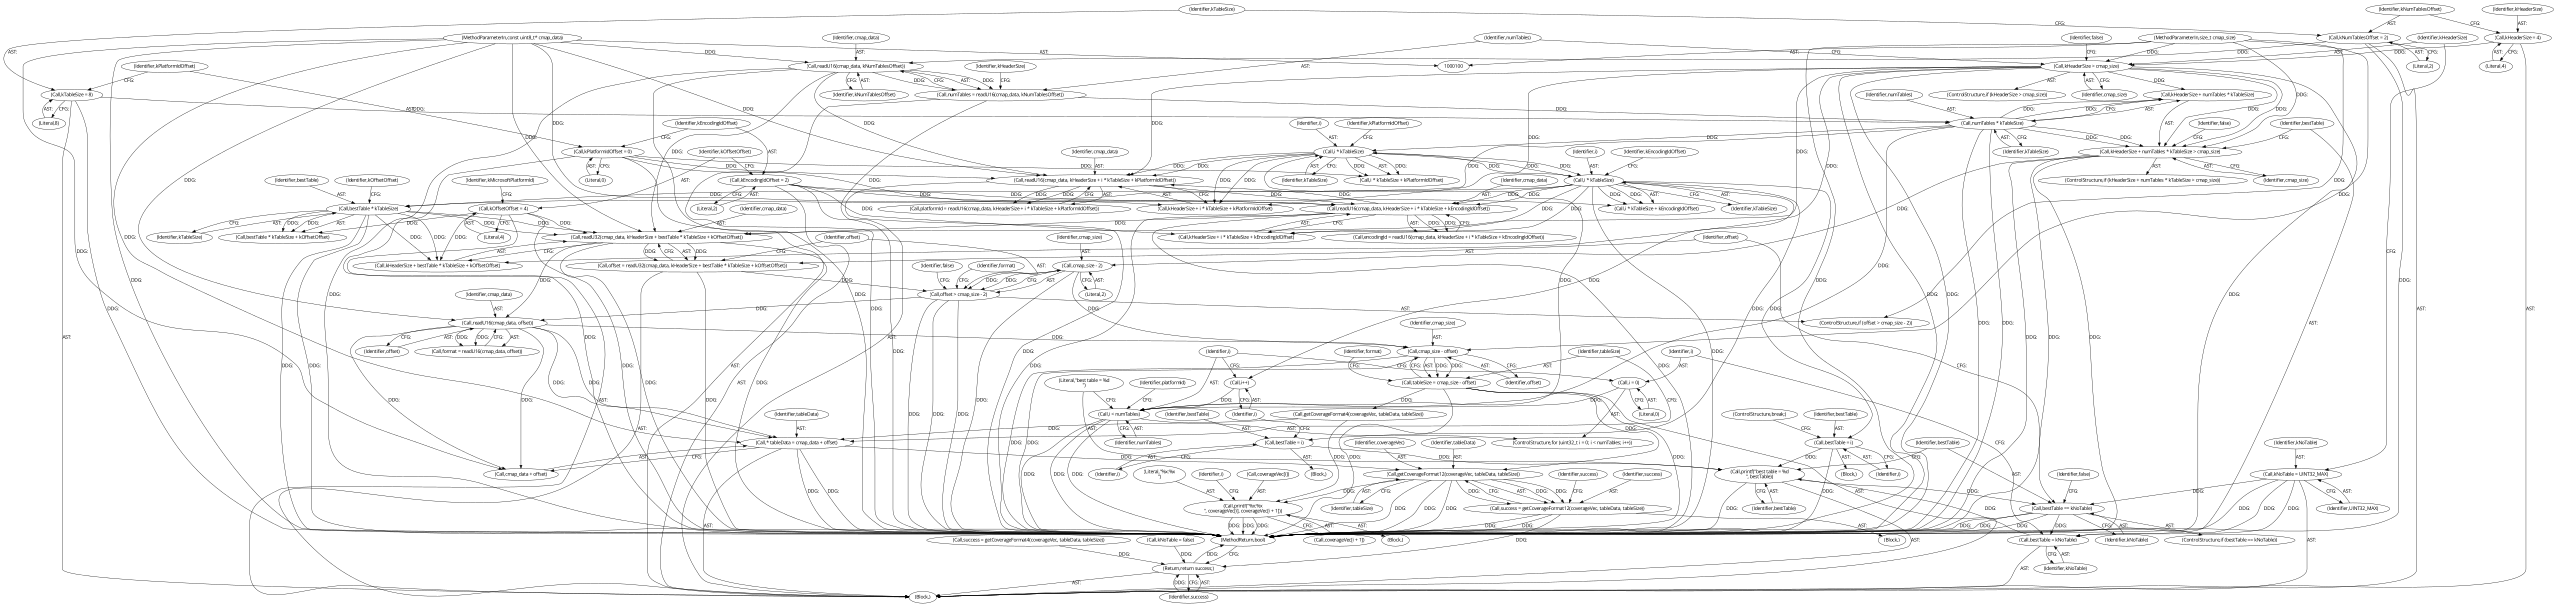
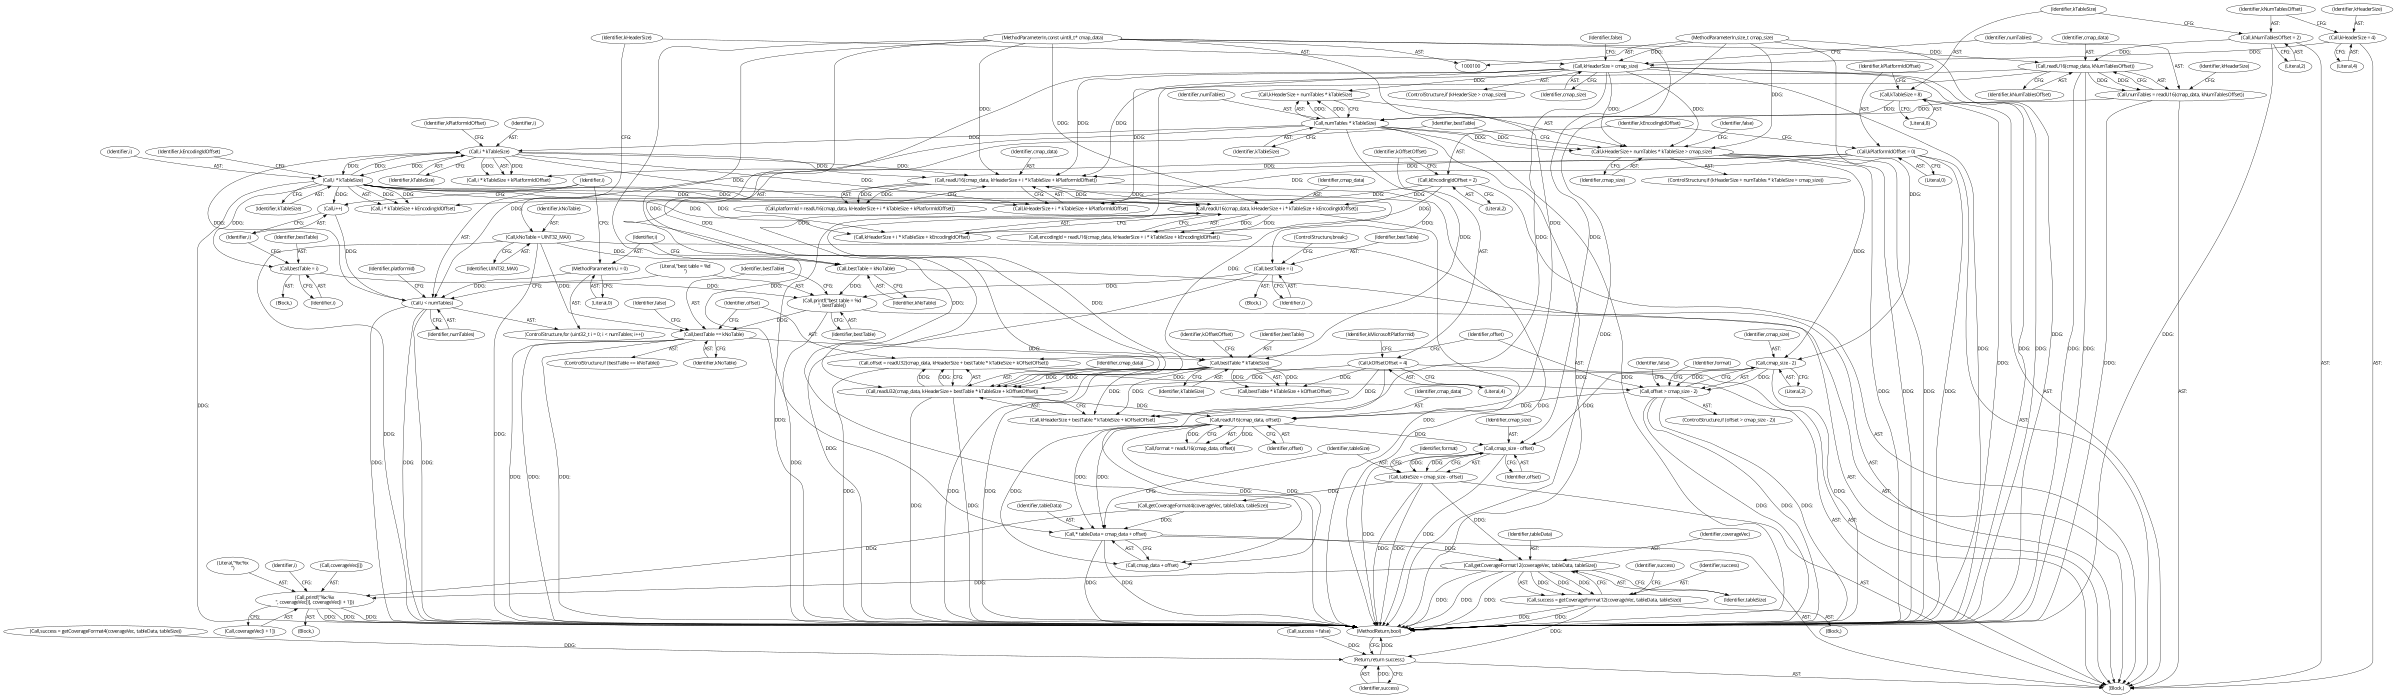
  digraph {
    fontname="Open Sans"
    node [fontname="Open Sans"]
    edge [fontname="Open Sans"]
    n1 [label="(Call,getCoverageFormat12(coverageVec, tableData, tableSize))"]
    n2 [label="(Call,success = getCoverageFormat12(coverageVec, tableData, tableSize))"]
    n3 [label="(Call,printf(\"%x:%x\n\", coverageVec[i], coverageVec[i + 1]))"]
    n4 [label="(MethodReturn,bool)"]
    n5 [label="(Identifier,tableSize)"]
    n6 [label="(Return,return success;)"]
    n7 [label="(Block,)"]
    n8 [label="(Call,coverageVec[i + 1])"]
    n9 [label="(Block,)"]
    n10 [label="(Call,* tableData = cmap_data + offset)"]
    n11 [label="(Block,)"]
    n12 [label="(Call,cmap_data + offset)"]
    n13 [label="(Call,getCoverageFormat4(coverageVec, tableData, tableSize))"]
    n14 [label="(Call,readU16(cmap_data, offset))"]
    n15 [label="(Call,cmap_size - offset)"]
    n16 [label="(Call,format = readU16(cmap_data, offset))"]
    n17 [label="(Identifier,offset)"]
    n18 [label="(Call,tableSize = cmap_size - offset)"]
    n19 [label="(Identifier,offset)"]
    n20 [label="(Call,readU32(cmap_data, kHeaderSize + bestTable * kTableSize + kOffsetOffset))"]
    n21 [label="(Call,offset = readU32(cmap_data, kHeaderSize + bestTable * kTableSize + kOffsetOffset))"]
    n22 [label="(Call,kHeaderSize + bestTable * kTableSize + kOffsetOffset)"]
    n23 [label="(Call,offset > cmap_size - 2)"]
    n24 [label="(Call,readU16(cmap_data, kHeaderSize + i * kTableSize + kEncodingIdOffset))"]
    n25 [label="(Call,readU16(cmap_data, kHeaderSize + i * kTableSize + kPlatformIdOffset))"]
    n26 [label="(Call,encodingId = readU16(cmap_data, kHeaderSize + i * kTableSize + kEncodingIdOffset))"]
    n27 [label="(Call,kHeaderSize + i * kTableSize + kEncodingIdOffset)"]
    n28 [label="(Call,platformId = readU16(cmap_data, kHeaderSize + i * kTableSize + kPlatformIdOffset))"]
    n29 [label="(Call,kHeaderSize + i * kTableSize + kPlatformIdOffset)"]
    n30 [label="(Call,readU16(cmap_data, kNumTablesOffset))"]
    n31 [label="(Call,numTables = readU16(cmap_data, kNumTablesOffset))"]
    n32 [label="(Identifier,kNumTablesOffset)"]
    n33 [label="(Call,numTables * kTableSize)"]
    n34 [label="(MethodParameterIn,const uint8_t* cmap_data)"]
    1000100
    n36 [label="(Call,kNumTablesOffset = 2)"]
    n37 [label="(Literal,2)"]
    n38 [label="(Call,kHeaderSize > cmap_size)"]
    n39 [label="(Call,kHeaderSize + numTables * kTableSize > cmap_size)"]
    n40 [label="(ControlStructure,if (kHeaderSize > cmap_size))"]
    n41 [label="(Call,kHeaderSize + numTables * kTableSize)"]
    n42 [label="(Identifier,cmap_size)"]
    n43 [label="(Call,cmap_size - 2)"]
    n44 [label="(Identifier,cmap_size)"]
    n45 [label="(ControlStructure,if (kHeaderSize + numTables * kTableSize > cmap_size))"]
    n46 [label="(Call,kHeaderSize = 4)"]
    n47 [label="(Literal,4)"]
    n48 [label="(MethodParameterIn,size_t cmap_size)"]
    n49 [label="(Literal,2)"]
    n50 [label="(Call,i * kTableSize)"]
    n51 [label="(Call,i * kTableSize)"]
    n52 [label="(Identifier,kTableSize)"]
    n53 [label="(Call,i * kTableSize + kPlatformIdOffset)"]
    n54 [label="(Call,i++)"]
    n55 [label="(Call,bestTable * kTableSize)"]
    n56 [label="(Call,bestTable = i)"]
    n57 [label="(Call,bestTable = i)"]
    n58 [label="(Call,i * kTableSize + kEncodingIdOffset)"]
    n59 [label="(Identifier,kTableSize)"]
    n60 [label="(Call,i < numTables)"]
    n61 [label="(Identifier,numTables)"]
    n62 [label="(ControlStructure,for (uint32_t i = 0; i < numTables; i++))"]
-   n63 [label="(Call,i = 0)"]
+   n63 [label="(MethodParameterIn,i = 0)"]
    n64 [label="(Literal,0)"]
    n65 [label="(Identifier,i)"]
    n66 [label="(Identifier,kTableSize)"]
    n67 [label="(Call,bestTable * kTableSize + kOffsetOffset)"]
    n68 [label="(Call,printf(\"best table = %d\n\", bestTable))"]
    n69 [label="(Block,)"]
    n70 [label="(Identifier,i)"]
    n71 [label="(Identifier,i)"]
    n72 [label="(Block,)"]
    n73 [label="(Identifier,kTableSize)"]
    n74 [label="(Call,kTableSize = 8)"]
    n75 [label="(Literal,8)"]
    n76 [label="(Call,kPlatformIdOffset = 0)"]
    n77 [label="(Literal,0)"]
    n78 [label="(Call,kEncodingIdOffset = 2)"]
    n79 [label="(Literal,2)"]
    n80 [label="(Call,bestTable == kNoTable)"]
    n81 [label="(Identifier,kNoTable)"]
    n82 [label="(ControlStructure,if (bestTable == kNoTable))"]
    n83 [label="(Identifier,bestTable)"]
    n84 [label="(Call,bestTable = kNoTable)"]
    n85 [label="(Identifier,kNoTable)"]
    n86 [label="(Call,kNoTable = UINT32_MAX)"]
    n87 [label="(Identifier,UINT32_MAX)"]
    n88 [label="(Call,kOffsetOffset = 4)"]
    n89 [label="(Literal,4)"]
    n90 [label="(ControlStructure,if (offset > cmap_size - 2))"]
    n91 [label="(Identifier,success)"]
    n92 [label="(Identifier,kTableSize)"]
    n93 [label="(Identifier,bestTable)"]
    n94 [label="(Identifier,cmap_data)"]
    n95 [label="(ControlStructure,break;)"]
    n96 [label="(Identifier,kOffsetOffset)"]
    n97 [label="(Identifier,numTables)"]
    n98 [label="(Identifier,kPlatformIdOffset)"]
    n99 [label="(Identifier,kNumTablesOffset)"]
    n100 [label="(Identifier,bestTable)"]
    n101 [label="(Literal,\"best table = %d\n\")"]
    n102 [label="(Identifier,offset)"]
-   n103 [label="(Call,kNoTable = false)"]
+   n103 [label="(Call,success = false)"]
    n104 [label="(Identifier,success)"]
    n105 [label="(Identifier,kHeaderSize)"]
    n106 [label="(Identifier,false)"]
    n107 [label="(Identifier,i)"]
    n108 [label="(Call,coverageVec[i])"]
    n109 [label="(Identifier,cmap_data)"]
    n110 [label="(Identifier,kPlatformIdOffset)"]
    n111 [label="(Identifier,cmap_data)"]
    n112 [label="(Identifier,tableData)"]
    n113 [label="(Identifier,success)"]
    n114 [label="(Identifier,kEncodingIdOffset)"]
    n115 [label="(Identifier,false)"]
    n116 [label="(Identifier,kHeaderSize)"]
    n117 [label="(Identifier,bestTable)"]
    n118 [label="(Literal,\"%x:%x\n\")"]
    n119 [label="(Identifier,cmap_data)"]
    n120 [label="(Identifier,i)"]
    n121 [label="(Identifier,i)"]
    n122 [label="(Identifier,cmap_data)"]
    n123 [label="(Identifier,i)"]
    n124 [label="(Identifier,platformId)"]
    n125 [label="(Identifier,bestTable)"]
    n126 [label="(Identifier,format)"]
    n127 [label="(Identifier,kOffsetOffset)"]
    n128 [label="(Identifier,bestTable)"]
    n129 [label="(Identifier,numTables)"]
    n130 [label="(Call,success = getCoverageFormat4(coverageVec, tableData, tableSize))"]
    n131 [label="(Identifier,tableData)"]
    n132 [label="(Identifier,i)"]
    n133 [label="(Identifier,false)"]
    n134 [label="(Identifier,tableSize)"]
    n135 [label="(Identifier,kEncodingIdOffset)"]
    n136 [label="(Identifier,kMicrosoftPlatformId)"]
    n137 [label="(Identifier,coverageVec)"]
    n138 [label="(Identifier,kHeaderSize)"]
    n139 [label="(Identifier,false)"]
    n140 [label="(Identifier,format)"]
    n141 [label="(Identifier,offset)"]
    n142 [label="(Identifier,cmap_size)"]
    n143 [label="(Identifier,cmap_size)"]
    n144 [label="(Identifier,kNoTable)"]
    n1 -> n2 [label="AST: "]
    n1 -> n2 [label="DDG: "]
    n1 -> n2 [label="DDG: "]
    n1 -> n2 [label="DDG: "]
    n1 -> n3 [label="DDG: "]
    n1 -> n4 [label="DDG: "]
    n1 -> n4 [label="DDG: "]
    n1 -> n4 [label="DDG: "]
    n1 -> n5 [label="CFG: "]
    n2 -> n1 [label="CFG: "]
    n2 -> n4 [label="DDG: "]
    n2 -> n4 [label="DDG: "]
    n2 -> n6 [label="DDG: "]
    n2 -> n7 [label="AST: "]
    n3 -> n4 [label="DDG: "]
    n3 -> n4 [label="DDG: "]
    n3 -> n4 [label="DDG: "]
    n3 -> n8 [label="CFG: "]
    n3 -> n9 [label="AST: "]
    n4 -> n6 [label="CFG: "]
    n5 -> n1 [label="AST: "]
    n6 -> n4 [label="DDG: "]
    n6 -> n11 [label="AST: "]
    n6 -> n91 [label="CFG: "]
    n8 -> n3 [label="AST: "]
    n10 -> n1 [label="DDG: "]
    n10 -> n4 [label="DDG: "]
    n10 -> n4 [label="DDG: "]
    n10 -> n11 [label="AST: "]
    n10 -> n12 [label="CFG: "]
    n12 -> n10 [label="AST: "]
    n13 -> n3 [label="DDG: "]
    n13 -> n10 [label="DDG: "]
    n14 -> n10 [label="DDG: "]
    n14 -> n10 [label="DDG: "]
    n14 -> n12 [label="DDG: "]
    n14 -> n12 [label="DDG: "]
    n14 -> n15 [label="DDG: "]
    n14 -> n16 [label="AST: "]
    n14 -> n16 [label="DDG: "]
    n14 -> n16 [label="DDG: "]
    n14 -> n17 [label="CFG: "]
    n15 -> n4 [label="DDG: "]
    n15 -> n4 [label="DDG: "]
    n15 -> n18 [label="AST: "]
    n15 -> n18 [label="DDG: "]
    n15 -> n18 [label="DDG: "]
    n15 -> n19 [label="CFG: "]
    n16 -> n14 [label="CFG: "]
    n17 -> n14 [label="AST: "]
    n18 -> n1 [label="DDG: "]
    n18 -> n4 [label="DDG: "]
    n18 -> n4 [label="DDG: "]
    n18 -> n11 [label="AST: "]
    n18 -> n13 [label="DDG: "]
    n18 -> n15 [label="CFG: "]
    n19 -> n15 [label="AST: "]
    n20 -> n4 [label="DDG: "]
    n20 -> n4 [label="DDG: "]
    n20 -> n14 [label="DDG: "]
    n20 -> n21 [label="AST: "]
    n20 -> n21 [label="DDG: "]
    n20 -> n21 [label="DDG: "]
    n20 -> n22 [label="CFG: "]
    n21 -> n4 [label="DDG: "]
    n21 -> n11 [label="AST: "]
    n21 -> n20 [label="CFG: "]
    n21 -> n23 [label="DDG: "]
    n22 -> n20 [label="AST: "]
    n23 -> n4 [label="DDG: "]
    n23 -> n4 [label="DDG: "]
    n23 -> n4 [label="DDG: "]
    n23 -> n14 [label="DDG: "]
    n23 -> n43 [label="CFG: "]
    n23 -> n90 [label="AST: "]
    n24 -> n4 [label="DDG: "]
    n24 -> n4 [label="DDG: "]
    n24 -> n20 [label="DDG: "]
    n24 -> n25 [label="DDG: "]
    n24 -> n26 [label="AST: "]
    n24 -> n26 [label="DDG: "]
    n24 -> n26 [label="DDG: "]
    n24 -> n27 [label="CFG: "]
    n25 -> n4 [label="DDG: "]
    n25 -> n24 [label="DDG: "]
    n25 -> n28 [label="AST: "]
    n25 -> n28 [label="DDG: "]
    n25 -> n28 [label="DDG: "]
    n25 -> n29 [label="CFG: "]
    n26 -> n24 [label="CFG: "]
    n27 -> n24 [label="AST: "]
    n28 -> n25 [label="CFG: "]
    n29 -> n25 [label="AST: "]
    n30 -> n4 [label="DDG: "]
    n30 -> n4 [label="DDG: "]
    n30 -> n20 [label="DDG: "]
    n30 -> n25 [label="DDG: "]
    n30 -> n31 [label="AST: "]
    n30 -> n31 [label="DDG: "]
    n30 -> n31 [label="DDG: "]
    n30 -> n32 [label="CFG: "]
    n31 -> n4 [label="DDG: "]
    n31 -> n11 [label="AST: "]
    n31 -> n30 [label="CFG: "]
    n31 -> n33 [label="DDG: "]
    n32 -> n30 [label="AST: "]
    n33 -> n4 [label="DDG: "]
    n33 -> n4 [label="DDG: "]
    n33 -> n39 [label="DDG: "]
    n33 -> n39 [label="DDG: "]
    n33 -> n41 [label="AST: "]
    n33 -> n41 [label="DDG: "]
    n33 -> n41 [label="DDG: "]
    n33 -> n50 [label="DDG: "]
    n33 -> n55 [label="DDG: "]
    n33 -> n60 [label="DDG: "]
    n33 -> n73 [label="CFG: "]
    n34 -> n4 [label="DDG: "]
    n34 -> n10 [label="DDG: "]
    n34 -> n12 [label="DDG: "]
    n34 -> n14 [label="DDG: "]
    n34 -> n20 [label="DDG: "]
    n34 -> n24 [label="DDG: "]
    n34 -> n25 [label="DDG: "]
    n34 -> n30 [label="DDG: "]
    n34 -> 1000100 [label="AST: "]
    n36 -> n4 [label="DDG: "]
    n36 -> n11 [label="AST: "]
    n36 -> n30 [label="DDG: "]
    n36 -> n37 [label="CFG: "]
    n37 -> n36 [label="AST: "]
    n38 -> n4 [label="DDG: "]
    n38 -> n4 [label="DDG: "]
    n38 -> n4 [label="DDG: "]
    n38 -> n20 [label="DDG: "]
    n38 -> n22 [label="DDG: "]
    n38 -> n25 [label="DDG: "]
    n38 -> n29 [label="DDG: "]
    n38 -> n39 [label="DDG: "]
    n38 -> n39 [label="DDG: "]
    n38 -> n40 [label="AST: "]
    n38 -> n41 [label="DDG: "]
    n38 -> n42 [label="CFG: "]
    n39 -> n4 [label="DDG: "]
    n39 -> n4 [label="DDG: "]
    n39 -> n4 [label="DDG: "]
    n39 -> n43 [label="DDG: "]
    n39 -> n44 [label="CFG: "]
    n39 -> n45 [label="AST: "]
    n41 -> n33 [label="CFG: "]
    n41 -> n39 [label="AST: "]
    n42 -> n38 [label="AST: "]
    n43 -> n4 [label="DDG: "]
    n43 -> n15 [label="DDG: "]
    n43 -> n23 [label="AST: "]
    n43 -> n23 [label="DDG: "]
    n43 -> n23 [label="DDG: "]
    n43 -> n49 [label="CFG: "]
    n44 -> n39 [label="AST: "]
    n46 -> n11 [label="AST: "]
    n46 -> n38 [label="DDG: "]
    n46 -> n47 [label="CFG: "]
    n47 -> n46 [label="AST: "]
    n48 -> n4 [label="DDG: "]
    n48 -> n15 [label="DDG: "]
    n48 -> 1000100 [label="AST: "]
    n48 -> n38 [label="DDG: "]
    n48 -> n39 [label="DDG: "]
-   n48 -> n90 [label="DDG: "]
+   n48 -> n43 [label="DDG: "]
    n49 -> n43 [label="AST: "]
    n50 -> n25 [label="DDG: "]
    n50 -> n25 [label="DDG: "]
    n50 -> n29 [label="DDG: "]
    n50 -> n29 [label="DDG: "]
    n50 -> n51 [label="DDG: "]
    n50 -> n51 [label="DDG: "]
    n50 -> n52 [label="CFG: "]
    n50 -> n53 [label="AST: "]
    n50 -> n53 [label="DDG: "]
    n50 -> n53 [label="DDG: "]
    n51 -> n4 [label="DDG: "]
    n51 -> n24 [label="DDG: "]
    n51 -> n24 [label="DDG: "]
    n51 -> n27 [label="DDG: "]
    n51 -> n27 [label="DDG: "]
    n51 -> n50 [label="DDG: "]
    n51 -> n54 [label="DDG: "]
    n51 -> n55 [label="DDG: "]
    n51 -> n56 [label="DDG: "]
    n51 -> n57 [label="DDG: "]
    n51 -> n58 [label="AST: "]
    n51 -> n58 [label="DDG: "]
    n51 -> n58 [label="DDG: "]
    n51 -> n59 [label="CFG: "]
    n52 -> n50 [label="AST: "]
    n54 -> n60 [label="DDG: "]
    n54 -> n65 [label="CFG: "]
    n55 -> n4 [label="DDG: "]
    n55 -> n4 [label="DDG: "]
    n55 -> n20 [label="DDG: "]
    n55 -> n20 [label="DDG: "]
    n55 -> n22 [label="DDG: "]
    n55 -> n22 [label="DDG: "]
    n55 -> n66 [label="CFG: "]
    n55 -> n67 [label="AST: "]
    n55 -> n67 [label="DDG: "]
    n55 -> n67 [label="DDG: "]
    n56 -> n68 [label="DDG: "]
    n56 -> n69 [label="AST: "]
    n56 -> n70 [label="CFG: "]
    n57 -> n4 [label="DDG: "]
    n57 -> n68 [label="DDG: "]
    n57 -> n71 [label="CFG: "]
    n57 -> n72 [label="AST: "]
    n59 -> n51 [label="AST: "]
    n60 -> n4 [label="DDG: "]
    n60 -> n4 [label="DDG: "]
    n60 -> n4 [label="DDG: "]
    n60 -> n50 [label="DDG: "]
    n60 -> n61 [label="CFG: "]
    n60 -> n62 [label="AST: "]
    n61 -> n60 [label="AST: "]
    n63 -> n60 [label="DDG: "]
    n63 -> n62 [label="AST: "]
    n63 -> n64 [label="CFG: "]
    n64 -> n63 [label="AST: "]
    n65 -> n54 [label="AST: "]
    n65 -> n56 [label="CFG: "]
    n66 -> n55 [label="AST: "]
    n68 -> n4 [label="DDG: "]
    n68 -> n11 [label="AST: "]
    n68 -> n80 [label="DDG: "]
    n68 -> n83 [label="CFG: "]
    n70 -> n56 [label="AST: "]
    n71 -> n57 [label="AST: "]
    n73 -> n33 [label="AST: "]
    n74 -> n4 [label="DDG: "]
    n74 -> n11 [label="AST: "]
    n74 -> n33 [label="DDG: "]
    n74 -> n75 [label="CFG: "]
    n75 -> n74 [label="AST: "]
    n76 -> n4 [label="DDG: "]
    n76 -> n11 [label="AST: "]
    n76 -> n25 [label="DDG: "]
    n76 -> n29 [label="DDG: "]
    n76 -> n53 [label="DDG: "]
    n76 -> n77 [label="CFG: "]
    n77 -> n76 [label="AST: "]
-   n78 -> n4 [label="DDG: "]
    n78 -> n11 [label="AST: "]
    n78 -> n24 [label="DDG: "]
    n78 -> n27 [label="DDG: "]
    n78 -> n58 [label="DDG: "]
    n78 -> n79 [label="CFG: "]
    n79 -> n78 [label="AST: "]
    n80 -> n4 [label="DDG: "]
    n80 -> n4 [label="DDG: "]
    n80 -> n4 [label="DDG: "]
-   n80 -> n84 [label="DDG: "]
+   n80 -> n55 [label="DDG: "]
    n80 -> n81 [label="CFG: "]
    n80 -> n82 [label="AST: "]
    n81 -> n80 [label="AST: "]
    n83 -> n68 [label="AST: "]
    n84 -> n11 [label="AST: "]
    n84 -> n68 [label="DDG: "]
    n84 -> n85 [label="CFG: "]
    n85 -> n84 [label="AST: "]
    n86 -> n4 [label="DDG: "]
    n86 -> n4 [label="DDG: "]
    n86 -> n11 [label="AST: "]
    n86 -> n80 [label="DDG: "]
    n86 -> n84 [label="DDG: "]
    n86 -> n87 [label="CFG: "]
    n87 -> n86 [label="AST: "]
    n88 -> n4 [label="DDG: "]
    n88 -> n11 [label="AST: "]
    n88 -> n20 [label="DDG: "]
    n88 -> n22 [label="DDG: "]
    n88 -> n67 [label="DDG: "]
    n88 -> n89 [label="CFG: "]
    n89 -> n88 [label="AST: "]
    n91 -> n6 [label="AST: "]
    n91 -> n6 [label="DDG: "]
    n92 -> n36 [label="CFG: "]
    n92 -> n74 [label="AST: "]
    n93 -> n56 [label="AST: "]
    n94 -> n20 [label="AST: "]
    n95 -> n57 [label="CFG: "]
    n96 -> n78 [label="CFG: "]
    n96 -> n88 [label="AST: "]
    n97 -> n33 [label="AST: "]
    n98 -> n74 [label="CFG: "]
    n98 -> n76 [label="AST: "]
    n99 -> n36 [label="AST: "]
    n99 -> n46 [label="CFG: "]
    n100 -> n57 [label="AST: "]
    n101 -> n60 [label="CFG: "]
    n101 -> n68 [label="AST: "]
    n102 -> n21 [label="CFG: "]
    n102 -> n23 [label="AST: "]
    n103 -> n6 [label="DDG: "]
    n104 -> n2 [label="AST: "]
    n105 -> n38 [label="AST: "]
    n105 -> n86 [label="CFG: "]
    n106 -> n39 [label="CFG: "]
    n107 -> n51 [label="AST: "]
    n108 -> n3 [label="AST: "]
    n109 -> n25 [label="AST: "]
    n110 -> n50 [label="CFG: "]
    n111 -> n24 [label="AST: "]
    n112 -> n1 [label="AST: "]
    n113 -> n2 [label="CFG: "]
    n114 -> n51 [label="CFG: "]
    n115 -> n23 [label="CFG: "]
    n116 -> n31 [label="CFG: "]
    n117 -> n39 [label="CFG: "]
    n117 -> n84 [label="AST: "]
    n118 -> n3 [label="AST: "]
    n119 -> n14 [label="AST: "]
    n120 -> n54 [label="CFG: "]
    n120 -> n60 [label="AST: "]
    n120 -> n63 [label="CFG: "]
    n121 -> n63 [label="AST: "]
    n121 -> n84 [label="CFG: "]
    n122 -> n30 [label="AST: "]
    n123 -> n3 [label="CFG: "]
    n124 -> n60 [label="CFG: "]
    n125 -> n68 [label="CFG: "]
    n125 -> n80 [label="AST: "]
    n126 -> n23 [label="CFG: "]
    n127 -> n55 [label="CFG: "]
    n128 -> n55 [label="AST: "]
    n129 -> n31 [label="AST: "]
    n129 -> n38 [label="CFG: "]
    n130 -> n6 [label="DDG: "]
    n131 -> n10 [label="AST: "]
    n132 -> n50 [label="AST: "]
    n133 -> n38 [label="CFG: "]
    n134 -> n10 [label="CFG: "]
    n134 -> n18 [label="AST: "]
    n135 -> n76 [label="CFG: "]
    n135 -> n78 [label="AST: "]
    n136 -> n88 [label="CFG: "]
    n137 -> n1 [label="AST: "]
    n138 -> n46 [label="AST: "]
    n139 -> n80 [label="CFG: "]
    n140 -> n18 [label="CFG: "]
    n141 -> n21 [label="AST: "]
    n141 -> n80 [label="CFG: "]
    n142 -> n43 [label="AST: "]
    n143 -> n15 [label="AST: "]
    n144 -> n86 [label="AST: "]
  }
